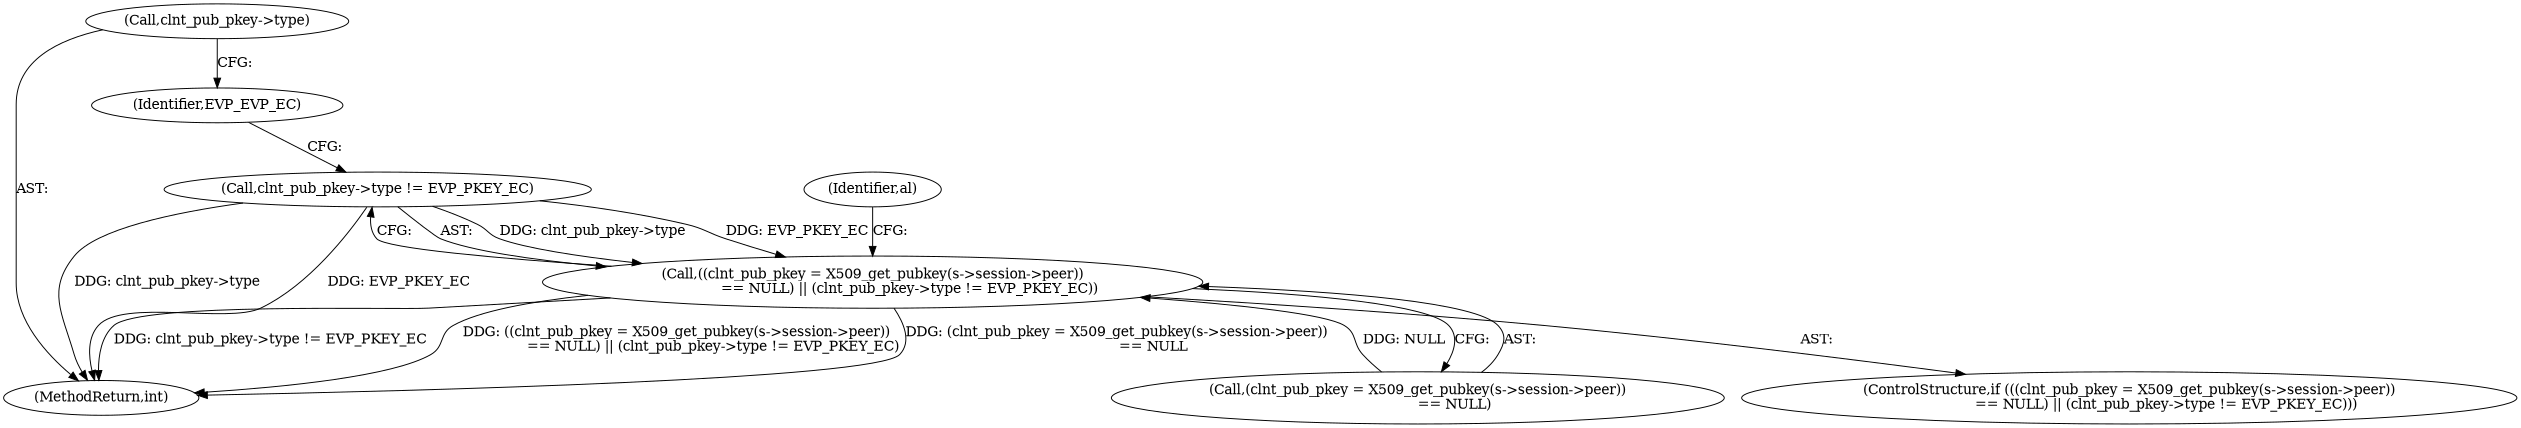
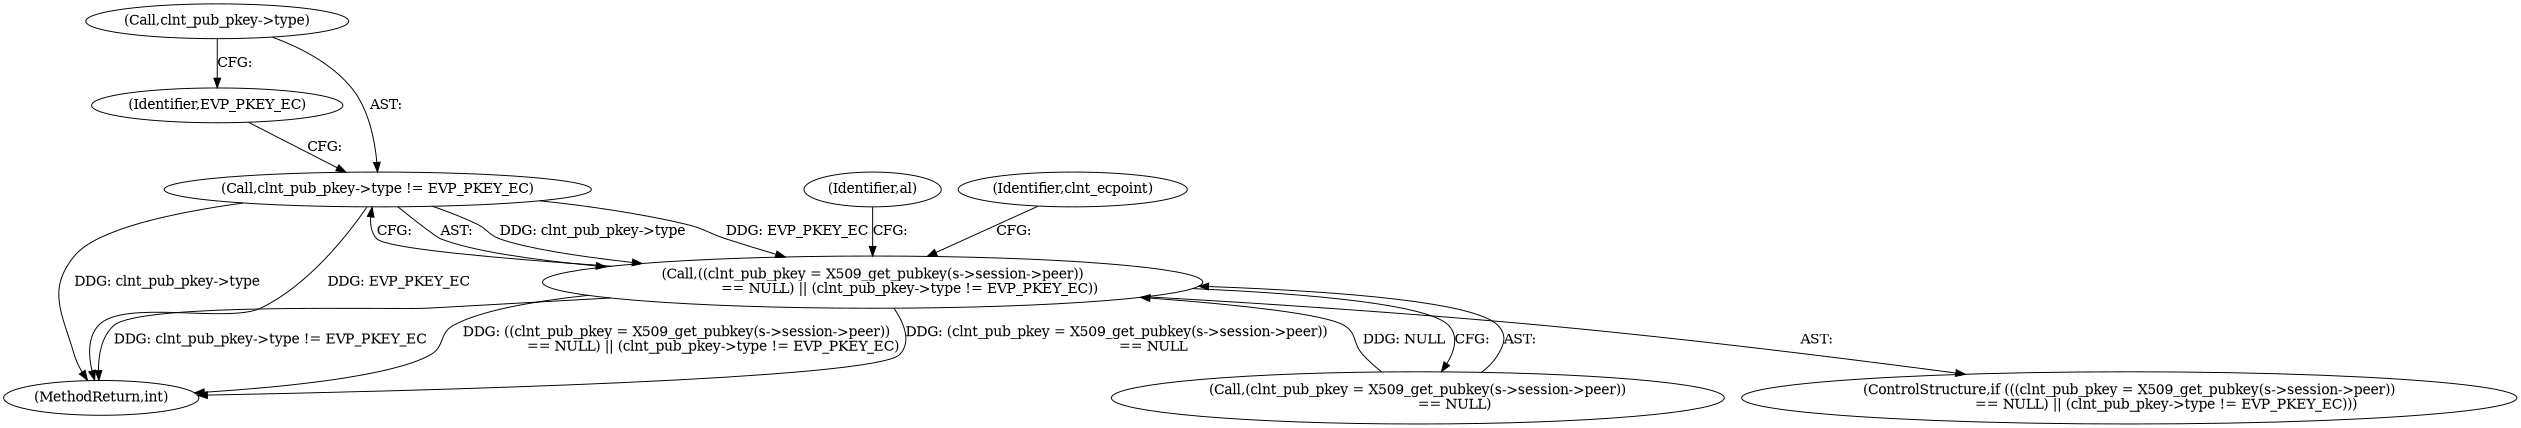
  digraph {
    n1 [label="(Call,clnt_pub_pkey->type != EVP_PKEY_EC)"]
    n2 [label="(Call,((clnt_pub_pkey = X509_get_pubkey(s->session->peer))\n                 == NULL) || (clnt_pub_pkey->type != EVP_PKEY_EC))"]
    n3 [label="(MethodReturn,int)"]
    n4 [label="(ControlStructure,if (((clnt_pub_pkey = X509_get_pubkey(s->session->peer))\n                 == NULL) || (clnt_pub_pkey->type != EVP_PKEY_EC)))"]
    n5 [label="(Call,(clnt_pub_pkey = X509_get_pubkey(s->session->peer))\n                 == NULL)"]
-   n6 [label="(Identifier,EVP_EVP_EC)"]
+   n6 [label="(Identifier,EVP_PKEY_EC)"]
    n7 [label="(Call,clnt_pub_pkey->type)"]
+   n8 [label="(Identifier,clnt_ecpoint)"]
    n9 [label="(Identifier,al)"]
    n1 -> n2 [label="AST: "]
    n1 -> n2 [label="DDG: clnt_pub_pkey->type"]
    n1 -> n2 [label="DDG: EVP_PKEY_EC"]
    n1 -> n3 [label="DDG: clnt_pub_pkey->type"]
    n1 -> n3 [label="DDG: EVP_PKEY_EC"]
    n2 -> n1 [label="CFG: "]
    n2 -> n3 [label="DDG: ((clnt_pub_pkey = X509_get_pubkey(s->session->peer))\n                 == NULL) || (clnt_pub_pkey->type != EVP_PKEY_EC)"]
    n2 -> n3 [label="DDG: (clnt_pub_pkey = X509_get_pubkey(s->session->peer))\n                 == NULL"]
    n2 -> n3 [label="DDG: clnt_pub_pkey->type != EVP_PKEY_EC"]
    n2 -> n4 [label="AST: "]
    n2 -> n5 [label="CFG: "]
    n5 -> n2 [label="AST: "]
    n5 -> n2 [label="DDG: NULL"]
    n6 -> n1 [label="CFG: "]
-   n7 -> n3 [label="AST: "]
+   n7 -> n1 [label="AST: "]
    n7 -> n6 [label="CFG: "]
+   n8 -> n2 [label="CFG: "]
    n9 -> n2 [label="CFG: "]
  }
